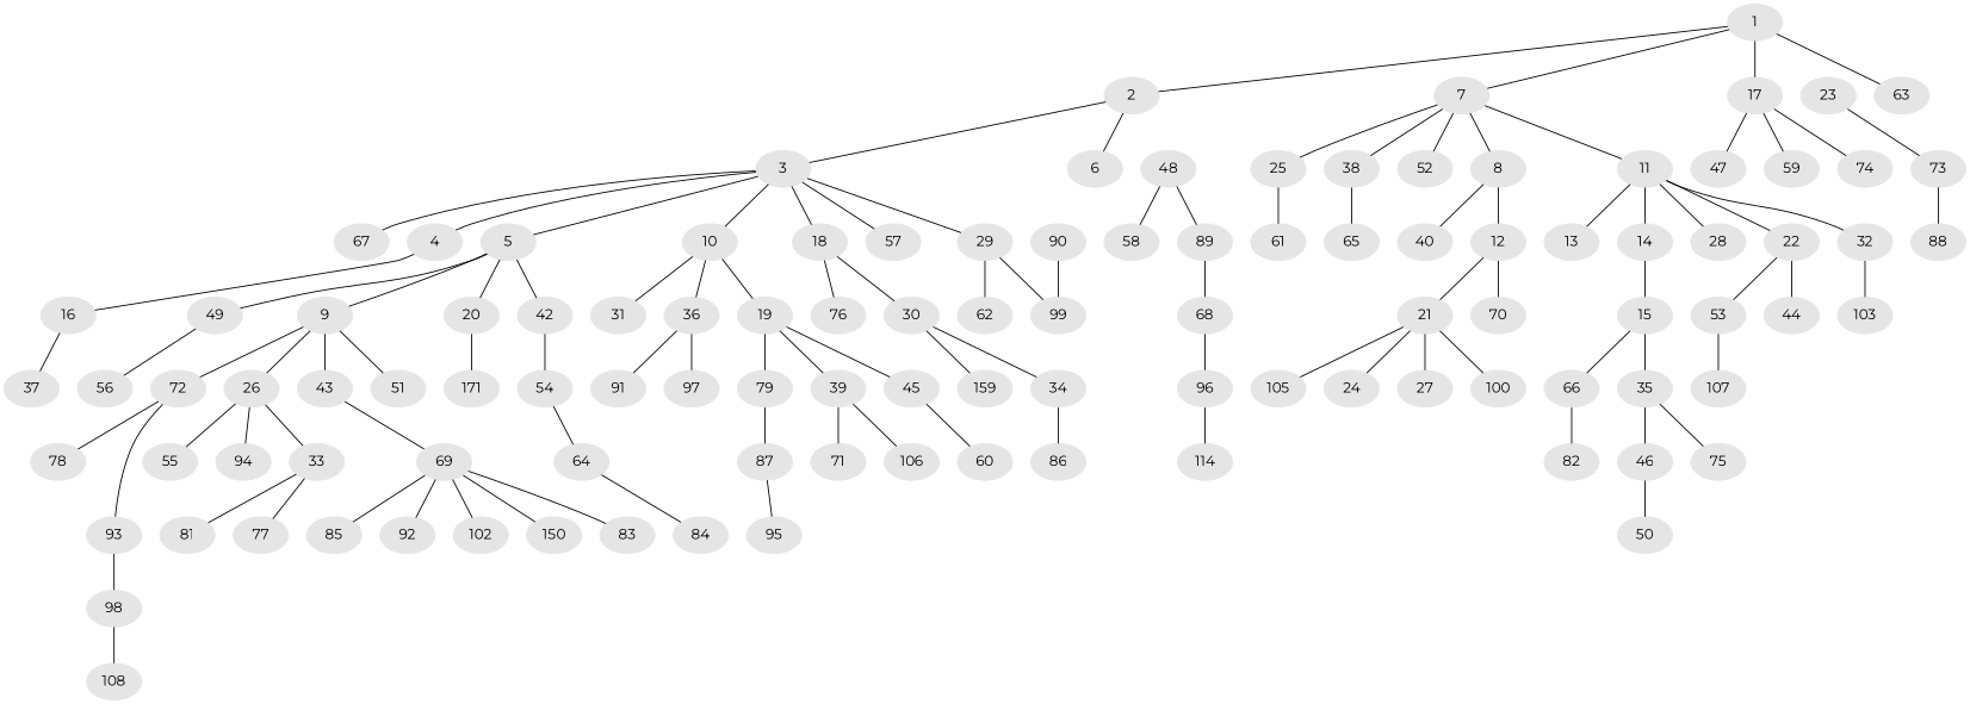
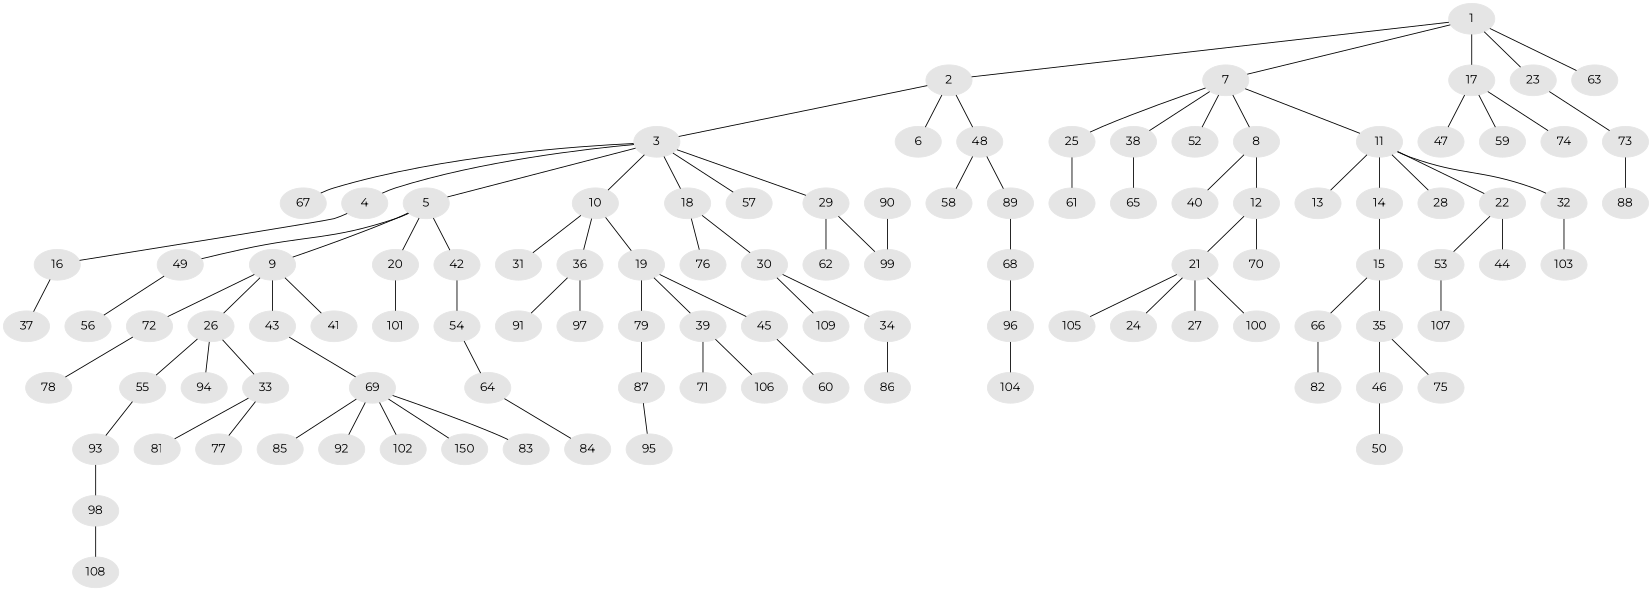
  graph {
    fontname=Montserrat
    node [color=gray90 fontname=Montserrat style=filled]
    edge [fontname=Montserrat]
    1
    2
    7
    17
    23
    63
    3
    6
    48
    8
    11
    25
    38
    52
    47
    59
    74
    73
    4
    5
    10
    18
    29
    57
    67
    58
    89
    16
    9
    20
    42
    49
    19
    31
    36
    30
    76
    62
    99
    37
    26
    43
-   51
+   51 [label=41]
    72
-   101 [label=171]
+   101
    54
    56
    12
    40
    13
    14
    22
    28
    32
    61
    65
    21
    70
    33
    55
    94
    69
    78
    39
    45
    79
    91
    97
    15
    44
    53
    103
    24
    27
    100
    105
    68
    96
    35
    66
    46
    75
    82
    34
-   109 [label=159]
+   109
    71
    106
    60
    87
    107
    88
    77
    81
    93
    90
    86
    50
    64
    83
    85
    92
    102
    n103 [label=150]
    84
    98
-   104 [label=114]
+   104
    95
    108
    1 -- 2
    1 -- 7
    1 -- 17
+   1 -- 23
    1 -- 63
    2 -- 3
    2 -- 6
+   2 -- 48
    7 -- 8
    7 -- 11
    7 -- 25
    7 -- 38
    7 -- 52
    17 -- 47
    17 -- 59
    17 -- 74
    23 -- 73
    3 -- 4
    3 -- 5
    3 -- 10
    3 -- 18
    3 -- 29
    3 -- 57
    3 -- 67
    48 -- 58
    48 -- 89
    8 -- 12
    8 -- 40
    11 -- 13
    11 -- 14
    11 -- 22
    11 -- 28
    11 -- 32
    25 -- 61
    38 -- 65
    73 -- 88
    4 -- 16
    5 -- 9
    5 -- 20
    5 -- 42
    5 -- 49
    10 -- 19
    10 -- 31
    10 -- 36
    18 -- 30
    18 -- 76
    29 -- 62
    29 -- 99
    89 -- 68
    16 -- 37
    9 -- 26
    9 -- 43
    9 -- 51
    9 -- 72
    20 -- 101
    42 -- 54
    49 -- 56
    19 -- 39
    19 -- 45
    19 -- 79
    36 -- 91
    36 -- 97
    30 -- 34
    30 -- 109
    26 -- 33
    26 -- 55
    26 -- 94
    43 -- 69
    72 -- 78
    54 -- 64
    12 -- 21
    12 -- 70
    14 -- 15
    22 -- 44
    22 -- 53
    32 -- 103
    21 -- 24
    21 -- 27
    21 -- 100
    21 -- 105
    33 -- 77
    33 -- 81
-   72 -- 93
+   55 -- 93
    69 -- 83
    69 -- 85
    69 -- 92
    69 -- 102
    69 -- n103
    39 -- 71
    39 -- 106
    45 -- 60
    79 -- 87
    15 -- 35
    15 -- 66
    53 -- 107
    68 -- 96
    96 -- 104
    35 -- 46
    35 -- 75
    66 -- 82
    46 -- 50
    34 -- 86
    87 -- 95
    93 -- 98
    90 -- 99
    64 -- 84
    98 -- 108
  }
